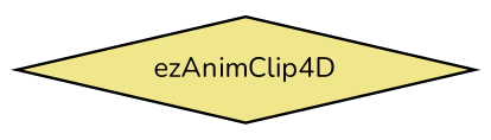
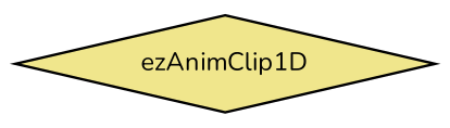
  digraph {
    rankdir=LR
    fontname=Nunito
-   n1 [color=black fillcolor=khaki fontname=Nunito fontsize=10 height=0.2 label=ezAnimClip4D shape=diamond style=filled width=0.4]
+   n1 [color=black fillcolor=khaki fontname=Nunito fontsize=10 height=0.2 label=ezAnimClip1D shape=diamond style=filled width=0.4]
  }
